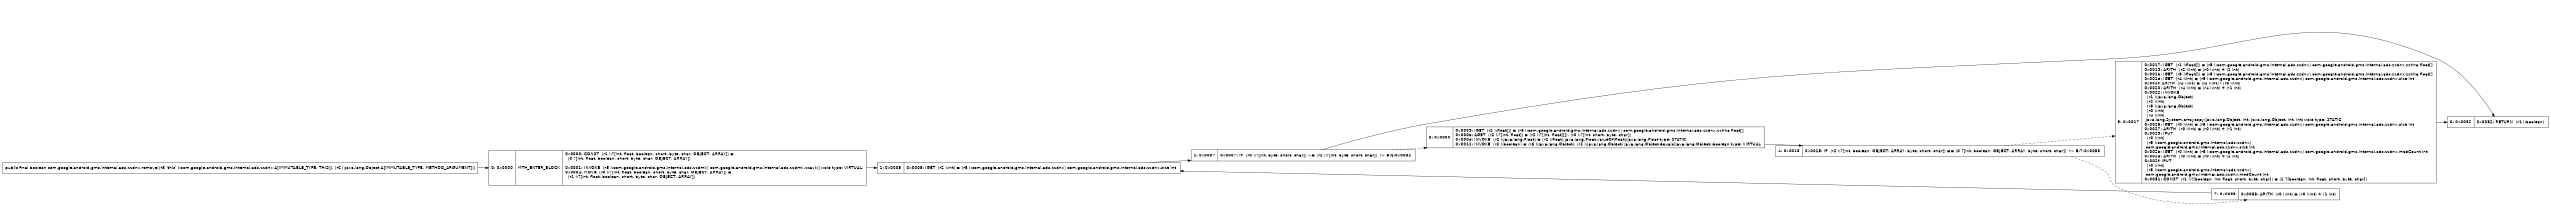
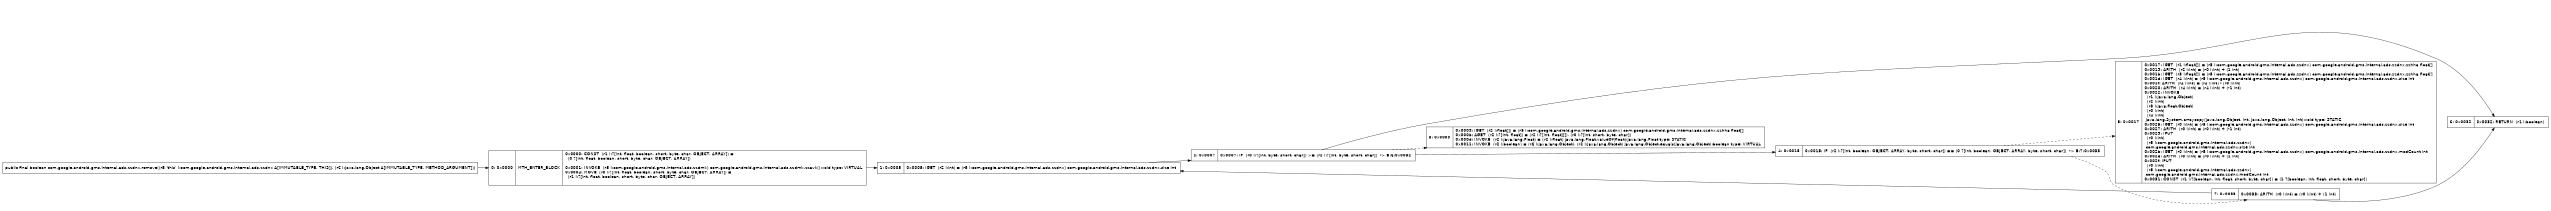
  digraph {
    fontname="DejaVu Sans"
    rankdir=LR
    node [fontname="DejaVu Sans" shape=record]
    edge [fontname="DejaVu Sans"]
    n1 [label="{0\:\ 0x0000|MTH_ENTER_BLOCK\l|0x0000: CONST  (r1 I:?[int, float, boolean, short, byte, char, OBJECT, ARRAY]) = \l  (0 ?[int, float, boolean, short, byte, char, OBJECT, ARRAY])\l \l0x0001: INVOKE  (r5 I:com.google.android.gms.internal.ads.zzdmk) com.google.android.gms.internal.ads.zzdmk.zzavk():void type: VIRTUAL \l0x0004: MOVE  (r0 I:?[int, float, boolean, short, byte, char, OBJECT, ARRAY]) = \l  (r1 I:?[int, float, boolean, short, byte, char, OBJECT, ARRAY])\l \l}"]
    n2 [label="{1\:\ 0x0005|0x0005: IGET  (r2 I:int) = (r5 I:com.google.android.gms.internal.ads.zzdnx) com.google.android.gms.internal.ads.zzdnx.size int \l}"]
    n3 [label="{2\:\ 0x0007|0x0007: IF  (r0 I:?[int, byte, short, char]) \>= (r2 I:?[int, byte, short, char])  \-\> B:6:0x0032 \l}"]
    n4 [label="{3\:\ 0x0009|0x0009: IGET  (r2 I:float[]) = (r5 I:com.google.android.gms.internal.ads.zzdnx) com.google.android.gms.internal.ads.zzdnx.zzhha float[] \l0x000b: AGET  (r2 I:?[int, float]) = (r2 I:?[int, float][]), (r0 I:?[int, short, byte, char]) \l0x000d: INVOKE  (r2 I:java.lang.Float) = (r2 I:float) java.lang.Float.valueOf(float):java.lang.Float type: STATIC \l0x0011: INVOKE  (r2 I:boolean) = (r6 I:java.lang.Object), (r2 I:java.lang.Object) java.lang.Object.equals(java.lang.Object):boolean type: VIRTUAL \l}"]
    n5 [label="{6\:\ 0x0032|0x0032: RETURN  (r1 I:boolean) \l}"]
    n6 [label="{4\:\ 0x0015|0x0015: IF  (r2 I:?[int, boolean, OBJECT, ARRAY, byte, short, char]) == (0 ?[int, boolean, OBJECT, ARRAY, byte, short, char])  \-\> B:7:0x0033 \l}"]
-   n7 [label="{5\:\ 0x0017|0x0017: IGET  (r1 I:float[]) = (r5 I:com.google.android.gms.internal.ads.zzdnx) com.google.android.gms.internal.ads.zzdnx.zzhha float[] \l0x0019: ARITH  (r2 I:int) = (r0 I:int) + (1 int) \l0x001b: IGET  (r3 I:float[]) = (r5 I:com.google.android.gms.internal.ads.zzdnx) com.google.android.gms.internal.ads.zzdnx.zzhha float[] \l0x001d: IGET  (r4 I:int) = (r5 I:com.google.android.gms.internal.ads.zzdnx) com.google.android.gms.internal.ads.zzdnx.size int \l0x001f: ARITH  (r4 I:int) = (r4 I:int) \- (r0 I:int) \l0x0020: ARITH  (r4 I:int) = (r4 I:int) + (\-1 int) \l0x0022: INVOKE  \l  (r1 I:java.lang.Object)\l  (r2 I:int)\l  (r3 I:java.lang.Object)\l  (r0 I:int)\l  (r4 I:int)\l java.lang.System.arraycopy(java.lang.Object, int, java.lang.Object, int, int):void type: STATIC \l0x0025: IGET  (r0 I:int) = (r5 I:com.google.android.gms.internal.ads.zzdnx) com.google.android.gms.internal.ads.zzdnx.size int \l0x0027: ARITH  (r0 I:int) = (r0 I:int) + (\-1 int) \l0x0029: IPUT  \l  (r0 I:int)\l  (r5 I:com.google.android.gms.internal.ads.zzdnx)\l com.google.android.gms.internal.ads.zzdnx.size int \l0x002b: IGET  (r0 I:int) = (r5 I:com.google.android.gms.internal.ads.zzdnx) com.google.android.gms.internal.ads.zzdnx.modCount int \l0x002d: ARITH  (r0 I:int) = (r0 I:int) + (1 int) \l0x002f: IPUT  \l  (r0 I:int)\l  (r5 I:com.google.android.gms.internal.ads.zzdnx)\l com.google.android.gms.internal.ads.zzdnx.modCount int \l0x0031: CONST  (r1 I:?[boolean, int, float, short, byte, char]) = (1 ?[boolean, int, float, short, byte, char]) \l}"]
+   n7 [label="{5\:\ 0x0017|0x0017: IGET  (r1 I:float[]) = (r5 I:com.google.android.gms.internal.ads.zzdnx) com.google.android.gms.internal.ads.zzdnx.zzhha float[] \l0x0019: ARITH  (r2 I:int) = (r0 I:int) + (1 int) \l0x001b: IGET  (r3 I:float[]) = (r5 I:com.google.android.gms.internal.ads.zzdnx) com.google.android.gms.internal.ads.zzdnx.zzhha float[] \l0x001d: IGET  (r4 I:int) = (r5 I:com.google.android.gms.internal.ads.zzdnx) com.google.android.gms.internal.ads.zzdnx.size int \l0x001f: ARITH  (r4 I:int) = (r4 I:int) \- (r0 I:int) \l0x0020: ARITH  (r4 I:int) = (r4 I:int) + (\-1 int) \l0x0022: INVOKE  \l  (r1 I:java.lang.Object)\l  (r2 I:int)\l  (r3 I:java.float.Object)\l  (r0 I:int)\l  (r4 I:int)\l java.lang.System.arraycopy(java.lang.Object, int, java.lang.Object, int, int):void type: STATIC \l0x0025: IGET  (r0 I:int) = (r5 I:com.google.android.gms.internal.ads.zzdnx) com.google.android.gms.internal.ads.zzdnx.size int \l0x0027: ARITH  (r0 I:int) = (r0 I:int) + (\-1 int) \l0x0029: IPUT  \l  (r0 I:int)\l  (r5 I:com.google.android.gms.internal.ads.zzdnx)\l com.google.android.gms.internal.ads.zzdnx.size int \l0x002b: IGET  (r0 I:int) = (r5 I:com.google.android.gms.internal.ads.zzdnx) com.google.android.gms.internal.ads.zzdnx.modCount int \l0x002d: ARITH  (r0 I:int) = (r0 I:int) + (1 int) \l0x002f: IPUT  \l  (r0 I:int)\l  (r5 I:com.google.android.gms.internal.ads.zzdnx)\l com.google.android.gms.internal.ads.zzdnx.modCount int \l0x0031: CONST  (r1 I:?[boolean, int, float, short, byte, char]) = (1 ?[boolean, int, float, short, byte, char]) \l}"]
    n8 [label="{7\:\ 0x0033|0x0033: ARITH  (r0 I:int) = (r0 I:int) + (1 int) \l}"]
    n9 [label="{public final boolean com.google.android.gms.internal.ads.zzdnx.remove((r5 'this' I:com.google.android.gms.internal.ads.zzdnx A[IMMUTABLE_TYPE, THIS]), (r6 I:java.lang.Object A[IMMUTABLE_TYPE, METHOD_ARGUMENT])) }"]
    n1 -> n2
    n2 -> n3
    n3 -> n4 [style=dashed]
    n3 -> n5
-   n4 -> n6
+   n3 -> n6
    n6 -> n7 [style=dashed]
    n6 -> n8 [style=dashed]
-   n7 -> n5
+   n8 -> n5
    n8 -> n2
    n9 -> n1
  }
